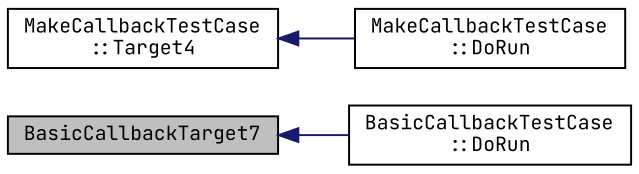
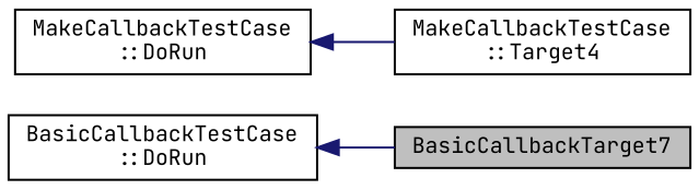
  digraph {
    fontname="JetBrains Mono"
    rankdir=LR
    node [color=black fillcolor=white fontname="JetBrains Mono" fontsize=10 shape=record style=filled]
    edge [color=midnightblue dir=back fontname="JetBrains Mono" fontsize=10 labelfontname=Helvetica labelfontsize=10 style=solid]
    n1 [fillcolor=grey75 fontcolor=black height=0.2 label=BasicCallbackTarget7 width=0.4]
    n2 [height=0.2 label="BasicCallbackTestCase\l::DoRun" width=0.4]
    n3 [height=0.2 label="MakeCallbackTestCase\l::Target4" width=0.4]
    n4 [height=0.2 label="MakeCallbackTestCase\l::DoRun" width=0.4]
-   n1 -> n2
-   n3 -> n4
+   n2 -> n1
+   n4 -> n3
  }
